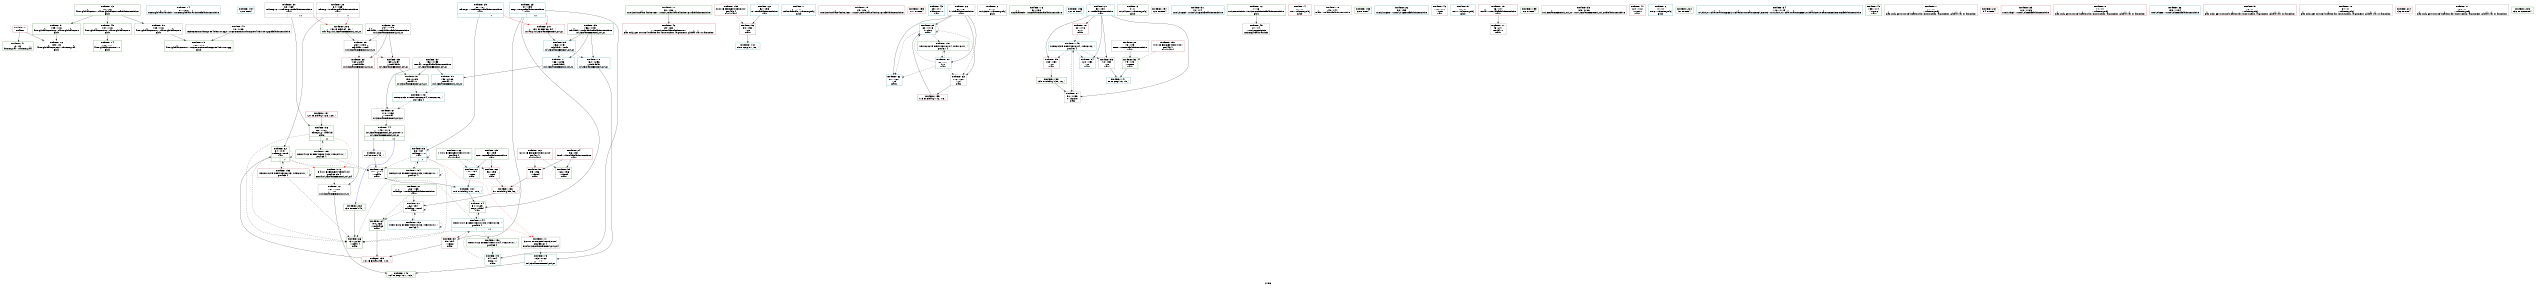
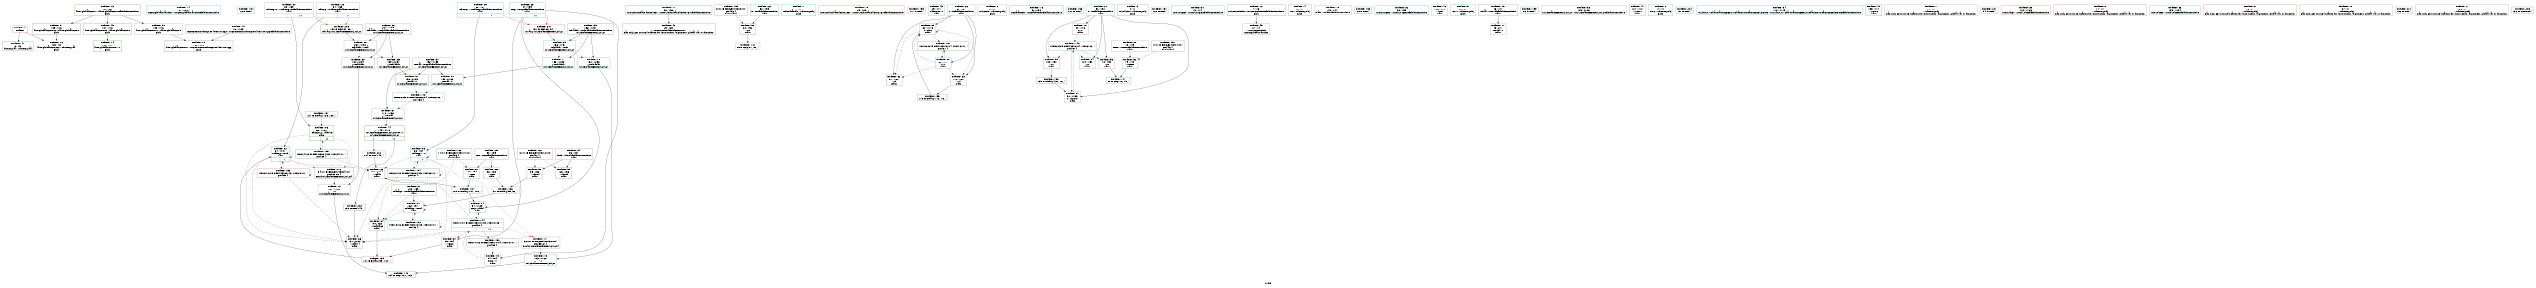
  digraph {
    label=SVFG
    node [color=darkgreen shape=record]
    edge [style=solid]
    n1 [color=brown label="{NodeID: 0\nNullPtr}"]
    n2 [label="{NodeID: 41\n2\<--3\ndummyVal\<--dummyVal\n}"]
    n3 [color=gray40 label="{NodeID: 76\n189\<--3\nllvm.global_ctors_2\<--dummyVal\nGlob }" style=dotted]
    n4 [color=teal label="{NodeID: 14\n21\<--22\n__cxx_global_var_init\<--__cxx_global_var_init_field_insensitive\n}"]
    n5 [color=teal label="{NodeID: 194\n72 = PHI()\n}"]
    n6 [color=gray40 label="{NodeID: 28\n64\<--65\nref.tmp\<--ref.tmp_field_insensitive\nmain\n|{|<s1>7}}"]
    n7 [label="{NodeID: 82\n64\<--101\nref.tmp\<--sub\nmain\n|{|<s4>7}}"]
    n8 [label="{NodeID: 206\n150 = PHI(64, 68, )\n0th arg _ZSt3maxIxERKT_S2_S2_ }"]
    n9 [color=brown label="{NodeID: 153\nMR_20V_2 = PHI(MR_20V_3, MR_20V_1, )\npts\{65 \}\n}"]
    n10 [label="{NodeID: 66\n131\<--130\n\<--call14\nmain\n}"]
    n11 [color=gray40 label="{NodeID: 65\n107\<--104\n\<--call8\nmain\n}"]
    n12 [label="{NodeID: 172\n34V_1 = ENCHI(MR_34V_0)\npts\{65 69 \}\nFun[_ZSt3maxIxERKT_S2_S2_]}" style=double]
    n13 [color=gray40 label="{NodeID: 88\n154\<--150\n__a.addr\<--__a\n_ZSt3maxIxERKT_S2_S2_\n}"]
    n14 [color=teal label="{NodeID: 134\n109 = Binary(107, 108, )\n}"]
    n15 [color=gray40 label="{NodeID: 72\n161\<--160\n\<--\n_ZSt3maxIxERKT_S2_S2_\n}"]
    n16 [color=brown label="{NodeID: 68\n160\<--154\n\<--__a.addr\n_ZSt3maxIxERKT_S2_S2_\n}"]
    n17 [color=brown label="{NodeID: 69\n169\<--154\n\<--__a.addr\n_ZSt3maxIxERKT_S2_S2_\n}"]
    n18 [color=brown label="{NodeID: 42\n29\<--30\n\<--_ZNSt8ios_base4InitD1Ev\nCan only get source location for instruction, argument, global var or function.}"]
    n19 [color=brown label="{NodeID: 139\n101 = Binary(99, 100, )\n}"]
    n20 [color=brown label="{NodeID: 56\n88\<--52\n\<--L\nmain\n}"]
    n21 [color=teal label="{NodeID: 142\n89 = cmp(87, 88, )\n}"]
    n22 [color=teal label="{NodeID: 70\n162\<--156\n\<--__b.addr\n_ZSt3maxIxERKT_S2_S2_\n}"]
    n23 [color=teal label="{NodeID: 73\n163\<--162\n\<--\n_ZSt3maxIxERKT_S2_S2_\n}"]
    n24 [label="{NodeID: 140\n164 = cmp(161, 163, )\n}"]
    n25 [label="{NodeID: 84\n54\<--109\nemp\<--add\nmain\n}"]
    n26 [color=teal label="{NodeID: 144\nMR_10V_4 = PHI(MR_10V_5, MR_10V_3, )\npts\{55 \}\n|{|<s5>11}}"]
    n27 [color=brown label="{NodeID: 57\n99\<--54\n\<--emp\nmain\n}"]
    n28 [color=gray40 label="{NodeID: 171\n32V_1 = ENCHI(MR_32V_0)\npts\{55 67 \}\nFun[_ZSt3maxIxERKT_S2_S2_]}" style=double]
    n29 [label="{NodeID: 150\nMR_10V_2 = PHI(MR_10V_4, MR_10V_1, )\npts\{55 \}\n}"]
    n30 [color=teal label="{NodeID: 79\n54\<--84\nemp\<--\nmain\n}"]
    n31 [color=teal label="{NodeID: 1\n7\<--1\n__dso_handle\<--dummyObj\nGlob }"]
    n32 [color=brown label="{NodeID: 15\n25\<--26\n_ZNSt8ios_base4InitC1Ev\<--_ZNSt8ios_base4InitC1Ev_field_insensitive\n}"]
    n33 [color=brown label="{NodeID: 195\n117 = PHI()\n}"]
    n34 [color=teal label="{NodeID: 29\n66\<--67\nref.tmp7\<--ref.tmp7_field_insensitive\nmain\n|{|<s1>7}}"]
    n35 [color=teal label="{NodeID: 83\n66\<--84\nref.tmp7\<--\nmain\n|{|<s4>7}}"]
    n36 [color=brown label="{NodeID: 207\n151 = PHI(66, 54, )\n1st arg _ZSt3maxIxERKT_S2_S2_ }"]
    n37 [label="{NodeID: 154\nMR_22V_2 = PHI(MR_22V_3, MR_22V_1, )\npts\{67 \}\n}"]
    n38 [color=teal label="{NodeID: 89\n156\<--151\n__b.addr\<--__b\n_ZSt3maxIxERKT_S2_S2_\n}"]
    n39 [color=teal label="{NodeID: 71\n166\<--156\n\<--__b.addr\n_ZSt3maxIxERKT_S2_S2_\n}"]
    n40 [color=teal label="{NodeID: 43\n45\<--71\nmain_ret\<--\nmain\n}"]
    n41 [color=teal label="{NodeID: 90\n152\<--166\nretval\<--\n_ZSt3maxIxERKT_S2_S2_\n}"]
    n42 [color=teal label="{NodeID: 143\nMR_26V_3 = PHI(MR_26V_4, MR_26V_2, )\npts\{153 \}\n}"]
    n43 [color=gray40 label="{NodeID: 67\n172\<--152\n\<--retval\n_ZSt3maxIxERKT_S2_S2_\n}"]
    n44 [color=teal label="{NodeID: 85\n60\<--113\ni\<--inc\nmain\n}"]
    n45 [color=teal label="{NodeID: 62\n87\<--60\n\<--i\nmain\n}"]
    n46 [color=gray40 label="{NodeID: 63\n112\<--60\n\<--i\nmain\n}"]
    n47 [label="{NodeID: 151\nMR_16V_2 = PHI(MR_16V_4, MR_16V_1, )\npts\{61 \}\n}"]
    n48 [color=brown label="{NodeID: 135\n113 = Binary(112, 76, )\n}"]
    n49 [color=teal label="{NodeID: 80\n60\<--71\ni\<--\nmain\n}"]
    n50 [color=gray40 label="{NodeID: 2\n8\<--1\n_ZSt3cin\<--dummyObj\nGlob }"]
    n51 [label="{NodeID: 16\n31\<--32\n__cxa_atexit\<--__cxa_atexit_field_insensitive\n}"]
    n52 [color=teal label="{NodeID: 196\n121 = PHI()\n}"]
    n53 [color=gray40 label="{NodeID: 30\n68\<--69\nref.tmp12\<--ref.tmp12_field_insensitive\nmain\n|{|<s1>11}}"]
    n54 [label="{NodeID: 86\n68\<--127\nref.tmp12\<--add13\nmain\n|{|<s2>11}}"]
    n55 [label="{NodeID: 155\nMR_24V_2 = PHI(MR_24V_3, MR_24V_1, )\npts\{69 \}\n}"]
    n56 [label="{NodeID: 44\n149\<--172\n_ZSt3maxIxERKT_S2_S2__ret\<--\n_ZSt3maxIxERKT_S2_S2_\n|{<s0>7|<s1>11}}"]
    n57 [color=gray40 label="{NodeID: 202\n104 = PHI(149, )\n}"]
    n58 [label="{NodeID: 203\n130 = PHI(149, )\n}"]
    n59 [color=teal label="{NodeID: 141\n80 = cmp(78, 79, )\n}"]
    n60 [color=brown label="{NodeID: 58\n95\<--56\n\<--level\nmain\n}"]
    n61 [color=brown label="{NodeID: 136\n97 = Binary(95, 96, )\n}"]
    n62 [color=gray40 label="{NodeID: 81\n62\<--97\nmanage\<--mul\nmain\n}"]
    n63 [label="{NodeID: 64\n100\<--62\n\<--manage\nmain\n}"]
    n64 [color=teal label="{NodeID: 152\nMR_18V_2 = PHI(MR_18V_3, MR_18V_1, )\npts\{63 \}\n}"]
    n65 [label="{NodeID: 3\n9\<--1\n_ZSt4cout\<--dummyObj\nGlob }"]
    n66 [label="{NodeID: 17\n30\<--36\n_ZNSt8ios_base4InitD1Ev\<--_ZNSt8ios_base4InitD1Ev_field_insensitive\n}"]
    n67 [color=gray40 label="{NodeID: 197\n125 = PHI()\n}"]
    n68 [color=teal label="{NodeID: 31\n73\<--74\n_ZNSirsERi\<--_ZNSirsERi_field_insensitive\n}"]
    n69 [color=gray40 label="{NodeID: 45\n27\<--4\n\<--_ZStL8__ioinit\n__cxx_global_var_init\n}"]
    n70 [label="{NodeID: 59\n126\<--56\n\<--level\nmain\n}"]
    n71 [color=brown label="{NodeID: 137\n127 = Binary(126, 128, )\n}"]
    n72 [color=gray40 label="{NodeID: 87\n50\<--139\nt\<--inc18\nmain\n}"]
    n73 [color=teal label="{NodeID: 149\nMR_6V_3 = PHI(MR_6V_4, MR_6V_2, )\npts\{51 \}\n}"]
    n74 [color=gray40 label="{NodeID: 53\n78\<--50\n\<--t\nmain\n}"]
    n75 [color=teal label="{NodeID: 54\n120\<--50\n\<--t\nmain\n}"]
    n76 [color=brown label="{NodeID: 55\n138\<--50\n\<--t\nmain\n}"]
    n77 [label="{NodeID: 138\n139 = Binary(138, 76, )\n}"]
    n78 [color=brown label="{NodeID: 4\n10\<--1\n.str\<--dummyObj\nGlob }"]
    n79 [color=gray40 label="{NodeID: 18\n43\<--44\nmain\<--main_field_insensitive\n}"]
    n80 [label="{NodeID: 198\n28 = PHI()\n}"]
    n81 [color=teal label="{NodeID: 32\n92\<--93\n_ZNSirsERx\<--_ZNSirsERx_field_insensitive\n}"]
    n82 [color=gray40 label="{NodeID: 46\n116\<--10\n\<--.str\nmain\n}"]
    n83 [color=brown label="{NodeID: 60\n96\<--58\n\<--cnt\nmain\n}"]
    n84 [color=brown label="{NodeID: 157\n4V_1 = ENCHI(MR_4V_0)\npts\{49 \}\nFun[main]}" style=double]
    n85 [label="{NodeID: 52\n79\<--48\n\<--tests\nmain\n}"]
    n86 [label="{NodeID: 74\n187\<--17\nllvm.global_ctors_0\<--\nGlob }"]
    n87 [label="{NodeID: 91\n152\<--169\nretval\<--\n_ZSt3maxIxERKT_S2_S2_\n}"]
    n88 [color=teal label="{NodeID: 5\n12\<--1\n.str.1\<--dummyObj\nGlob }"]
    n89 [color=brown label="{NodeID: 19\n46\<--47\nretval\<--retval_field_insensitive\nmain\n}"]
    n90 [color=gray40 label="{NodeID: 77\n46\<--71\nretval\<--\nmain\n}"]
    n91 [label="{NodeID: 199\n82 = PHI()\n}"]
    n92 [color=gray40 label="{NodeID: 33\n105\<--106\n_ZSt3maxIxERKT_S2_S2_\<--_ZSt3maxIxERKT_S2_S2__field_insensitive\n}"]
    n93 [color=brown label="{NodeID: 47\n124\<--12\n\<--.str.1\nmain\n}"]
    n94 [color=teal label="{NodeID: 61\n108\<--58\n\<--cnt\nmain\n}"]
    n95 [label="{NodeID: 75\n188\<--18\nllvm.global_ctors_1\<--_GLOBAL__sub_I_pre0405_1_0.cpp\nGlob }"]
    n96 [color=teal label="{NodeID: 6\n14\<--1\n.str.2\<--dummyObj\nGlob }"]
    n97 [color=gray40 label="{NodeID: 20\n48\<--49\ntests\<--tests_field_insensitive\nmain\n}"]
    n98 [label="{NodeID: 200\n91 = PHI()\n}"]
    n99 [color=teal label="{NodeID: 34\n118\<--119\n_ZStlsISt11char_traitsIcEERSt13basic_ostreamIcT_ES5_PKc\<--_ZStlsISt11char_traitsIcEERSt13basic_ostreamIcT_ES5_PKc_field_insensitive\n}"]
    n100 [label="{NodeID: 48\n135\<--14\n\<--.str.2\nmain\n}"]
    n101 [color=brown label="{NodeID: 159\n8V_1 = ENCHI(MR_8V_0)\npts\{53 \}\nFun[main]}" style=double]
    n102 [color=gray40 label="{NodeID: 7\n17\<--1\n\<--dummyObj\nCan only get source location for instruction, argument, global var or function.}"]
    n103 [color=teal label="{NodeID: 21\n50\<--51\nt\<--t_field_insensitive\nmain\n}"]
    n104 [color=brown label="{NodeID: 78\n50\<--76\nt\<--\nmain\n}"]
    n105 [color=brown label="{NodeID: 201\n94 = PHI()\n}"]
    n106 [color=brown label="{NodeID: 35\n122\<--123\n_ZNSolsEi\<--_ZNSolsEi_field_insensitive\n}"]
    n107 [label="{NodeID: 49\n187\<--16\nllvm.global_ctors_0\<--llvm.global_ctors\nGlob }"]
    n108 [color=brown label="{NodeID: 8\n71\<--1\n\<--dummyObj\nCan only get source location for instruction, argument, global var or function.}"]
    n109 [color=teal label="{NodeID: 22\n52\<--53\nL\<--L_field_insensitive\nmain\n}"]
    n110 [color=teal label="{NodeID: 36\n133\<--134\n_ZNSolsEx\<--_ZNSolsEx_field_insensitive\n}"]
    n111 [color=gray40 label="{NodeID: 50\n188\<--16\nllvm.global_ctors_1\<--llvm.global_ctors\nGlob }"]
    n112 [color=brown label="{NodeID: 161\n12V_1 = ENCHI(MR_12V_0)\npts\{57 \}\nFun[main]}" style=double]
    n113 [color=brown label="{NodeID: 9\n76\<--1\n\<--dummyObj\nCan only get source location for instruction, argument, global var or function.}"]
    n114 [color=teal label="{NodeID: 23\n54\<--55\nemp\<--emp_field_insensitive\nmain\n|{|<s3>11}}"]
    n115 [color=gray40 label="{NodeID: 37\n152\<--153\nretval\<--retval_field_insensitive\n_ZSt3maxIxERKT_S2_S2_\n}"]
    n116 [label="{NodeID: 51\n189\<--16\nllvm.global_ctors_2\<--llvm.global_ctors\nGlob }"]
    n117 [label="{NodeID: 162\n14V_1 = ENCHI(MR_14V_0)\npts\{59 \}\nFun[main]}" style=double]
    n118 [color=gray40 label="{NodeID: 10\n84\<--1\n\<--dummyObj\nCan only get source location for instruction, argument, global var or function.}"]
    n119 [color=brown label="{NodeID: 24\n56\<--57\nlevel\<--level_field_insensitive\nmain\n}"]
    n120 [color=brown label="{NodeID: 204\n132 = PHI()\n}"]
    n121 [color=gray40 label="{NodeID: 38\n154\<--155\n__a.addr\<--__a.addr_field_insensitive\n_ZSt3maxIxERKT_S2_S2_\n}"]
    n122 [color=gray40 label="{NodeID: 11\n128\<--1\n\<--dummyObj\nCan only get source location for instruction, argument, global var or function.}"]
    n123 [label="{NodeID: 25\n58\<--59\ncnt\<--cnt_field_insensitive\nmain\n}"]
    n124 [label="{NodeID: 205\n136 = GLOBAL()\n}"]
    n125 [label="{NodeID: 39\n156\<--157\n__b.addr\<--__b.addr_field_insensitive\n_ZSt3maxIxERKT_S2_S2_\n}"]
    n126 [label="{NodeID: 12\n4\<--6\n_ZStL8__ioinit\<--_ZStL8__ioinit_field_insensitive\nGlob }"]
    n127 [color=gray40 label="{NodeID: 26\n60\<--61\ni\<--i_field_insensitive\nmain\n}"]
    n128 [color=gray40 label="{NodeID: 40\n18\<--183\n_GLOBAL__sub_I_pre0405_1_0.cpp\<--_GLOBAL__sub_I_pre0405_1_0.cpp_field_insensitive\n}"]
    n129 [label="{NodeID: 13\n16\<--20\nllvm.global_ctors\<--llvm.global_ctors_field_insensitive\nGlob }"]
    n130 [label="{NodeID: 27\n62\<--63\nmanage\<--manage_field_insensitive\nmain\n}"]
    n1 -> n2
    n1 -> n3
    n6 -> n7
    n6 -> n8 [color=red tailport=s1]
    n7 -> n7 [style=dashed]
    n7 -> n9 [style=dashed]
    n7 -> n10 [style=dashed]
    n7 -> n11 [style=dashed]
    n7 -> n12 [color=red style=dashed tailport=s4]
    n8 -> n13
    n9 -> n7 [style=dashed]
    n9 -> n9 [style=dashed]
    n9 -> n10 [style=dashed]
    n11 -> n14
    n12 -> n15 [style=dashed]
    n13 -> n16 [style=dashed]
    n13 -> n17 [style=dashed]
    n14 -> n25
    n15 -> n24
    n16 -> n15
    n17 -> n87
    n19 -> n7
    n20 -> n21
    n22 -> n23
    n23 -> n24
    n25 -> n26 [style=dashed]
    n26 -> n10 [style=dashed]
    n26 -> n11 [style=dashed]
    n26 -> n25 [style=dashed]
    n26 -> n27 [style=dashed]
    n26 -> n28 [color=red style=dashed tailport=s5]
    n26 -> n29 [style=dashed]
    n27 -> n19
    n28 -> n23 [style=dashed]
    n29 -> n30 [style=dashed]
    n30 -> n26 [style=dashed]
    n34 -> n35
    n34 -> n36 [color=red tailport=s1]
    n35 -> n10 [style=dashed]
    n35 -> n11 [style=dashed]
    n35 -> n28 [color=red style=dashed tailport=s4]
    n35 -> n35 [style=dashed]
    n35 -> n37 [style=dashed]
    n36 -> n38
    n37 -> n10 [style=dashed]
    n37 -> n35 [style=dashed]
    n37 -> n37 [style=dashed]
    n38 -> n22 [style=dashed]
    n38 -> n39 [style=dashed]
    n39 -> n41
    n41 -> n42 [style=dashed]
    n42 -> n43 [style=dashed]
    n43 -> n56
    n44 -> n44 [style=dashed]
    n44 -> n45 [style=dashed]
    n44 -> n46 [style=dashed]
    n44 -> n47 [style=dashed]
    n46 -> n48
    n47 -> n49 [style=dashed]
    n48 -> n44
    n49 -> n44 [style=dashed]
    n49 -> n45 [style=dashed]
    n49 -> n46 [style=dashed]
    n49 -> n47 [style=dashed]
    n53 -> n8 [color=red tailport=s1]
    n53 -> n54
    n54 -> n10 [style=dashed]
    n54 -> n12 [color=red style=dashed tailport=s2]
    n54 -> n55 [style=dashed]
    n55 -> n11 [style=dashed]
    n55 -> n54 [style=dashed]
    n56 -> n57 [color=blue tailport=s0]
    n56 -> n58 [color=blue tailport=s1]
    n57 -> n11
    n58 -> n10
    n60 -> n61
    n61 -> n62
    n62 -> n62 [style=dashed]
    n62 -> n63 [style=dashed]
    n62 -> n64 [style=dashed]
    n63 -> n19
    n64 -> n62 [style=dashed]
    n64 -> n64 [style=dashed]
    n66 -> n18
    n71 -> n54
    n72 -> n73 [style=dashed]
    n73 -> n72 [style=dashed]
    n73 -> n74 [style=dashed]
    n73 -> n75 [style=dashed]
    n73 -> n76 [style=dashed]
    n74 -> n59
    n76 -> n77
    n77 -> n72
    n83 -> n61
    n84 -> n85 [style=dashed]
    n85 -> n59
    n87 -> n42 [style=dashed]
    n89 -> n90
    n94 -> n14
    n97 -> n85
    n101 -> n20 [style=dashed]
    n103 -> n72
    n103 -> n74
    n103 -> n75
    n103 -> n76
    n103 -> n104
    n104 -> n73 [style=dashed]
    n107 -> n86
    n109 -> n20
    n111 -> n95
    n112 -> n60 [style=dashed]
    n112 -> n70 [style=dashed]
    n114 -> n25
    n114 -> n27
    n114 -> n30
    n114 -> n36 [color=red tailport=s3]
    n115 -> n41
    n115 -> n43
    n115 -> n87
    n116 -> n3
-   n117 -> n83 [style=dashed]
+   n117 -> n63 [style=dashed]
    n117 -> n94 [style=dashed]
    n119 -> n60
    n119 -> n70
    n121 -> n13
    n121 -> n16
    n121 -> n17
    n123 -> n83
    n123 -> n94
    n125 -> n22
    n125 -> n38
    n125 -> n39
    n126 -> n69
    n127 -> n44
    n127 -> n45
    n127 -> n46
    n127 -> n49
    n128 -> n95
    n129 -> n107
    n129 -> n111
    n129 -> n116
    n130 -> n62
    n130 -> n63 [style=dashed]
  }
